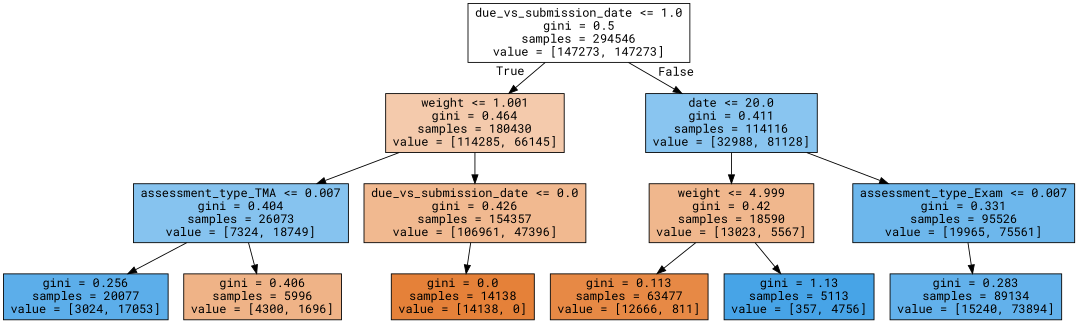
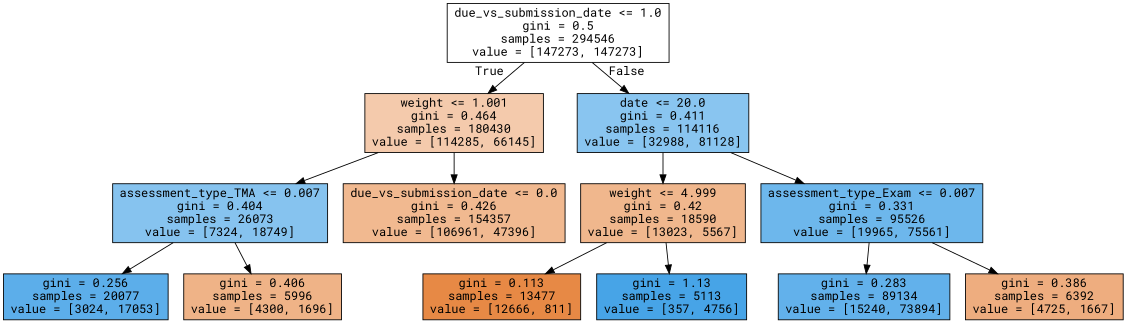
  digraph {
    fontname="Roboto Mono"
    node [color=black fontname="Roboto Mono" shape=box style=filled]
    edge [fontname="Roboto Mono"]
    n1 [fillcolor="#e5813900" label="due_vs_submission_date <= 1.0\ngini = 0.5\nsamples = 294546\nvalue = [147273, 147273]"]
    n2 [fillcolor="#e581396b" label="weight <= 1.001\ngini = 0.464\nsamples = 180430\nvalue = [114285, 66145]"]
    n3 [fillcolor="#399de597" label="date <= 20.0\ngini = 0.411\nsamples = 114116\nvalue = [32988, 81128]"]
    n4 [fillcolor="#399de59b" label="assessment_type_TMA <= 0.007\ngini = 0.404\nsamples = 26073\nvalue = [7324, 18749]"]
    n5 [fillcolor="#e581398e" label="due_vs_submission_date <= 0.0\ngini = 0.426\nsamples = 154357\nvalue = [106961, 47396]"]
    n6 [fillcolor="#e5813992" label="weight <= 4.999\ngini = 0.42\nsamples = 18590\nvalue = [13023, 5567]"]
    n7 [fillcolor="#399de5bc" label="assessment_type_Exam <= 0.007\ngini = 0.331\nsamples = 95526\nvalue = [19965, 75561]"]
    n8 [fillcolor="#399de5d2" label="gini = 0.256\nsamples = 20077\nvalue = [3024, 17053]"]
    n9 [fillcolor="#e581399a" label="gini = 0.406\nsamples = 5996\nvalue = [4300, 1696]"]
-   n10 [fillcolor="#e58139ff" label="gini = 0.0\nsamples = 14138\nvalue = [14138, 0]"]
-   n11 [fillcolor="#e58139ef" label="gini = 0.113\nsamples = 63477\nvalue = [12666, 811]"]
+   n11 [fillcolor="#e58139ef" label="gini = 0.113\nsamples = 13477\nvalue = [12666, 811]"]
    n12 [fillcolor="#399de5ec" label="gini = 1.13\nsamples = 5113\nvalue = [357, 4756]"]
    n13 [fillcolor="#399de5ca" label="gini = 0.283\nsamples = 89134\nvalue = [15240, 73894]"]
+   n14 [fillcolor="#e58139a5" label="gini = 0.386\nsamples = 6392\nvalue = [4725, 1667]"]
    n1 -> n2 [headlabel=True labelangle=45 labeldistance=2.5]
    n1 -> n3 [headlabel=False labelangle=-45 labeldistance=2.5]
    n2 -> n4
    n2 -> n5
    n3 -> n6
    n3 -> n7
    n4 -> n8
    n4 -> n9
-   n5 -> n10
    n6 -> n11
    n6 -> n12
    n7 -> n13
+   n7 -> n14
  }
